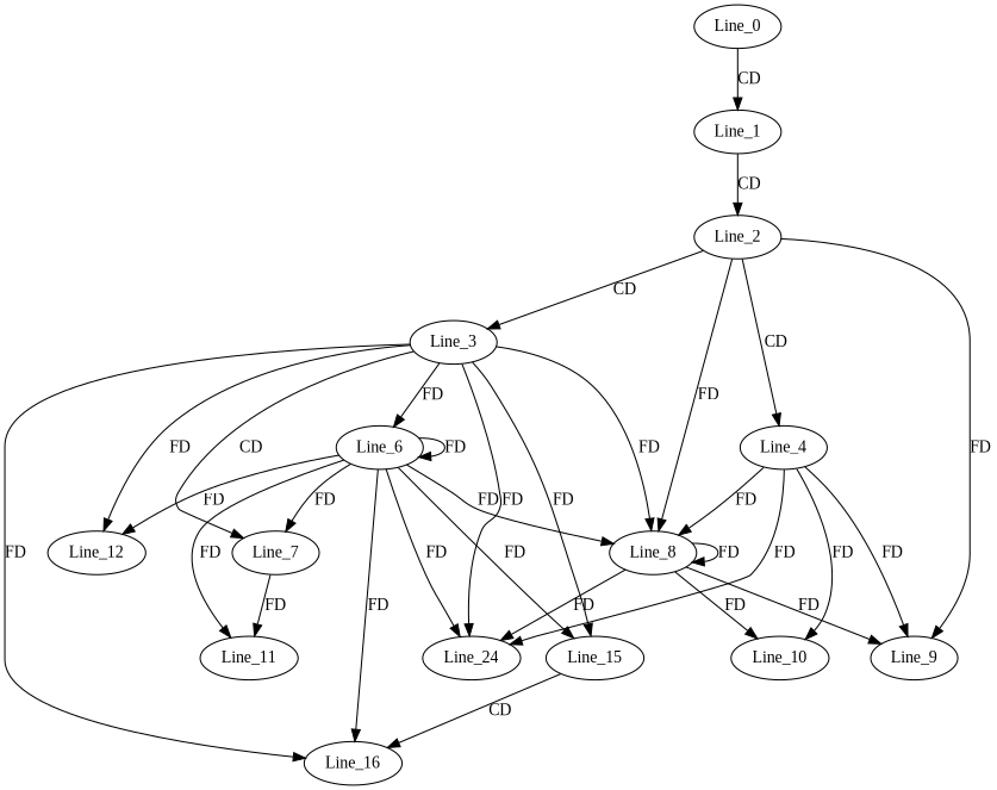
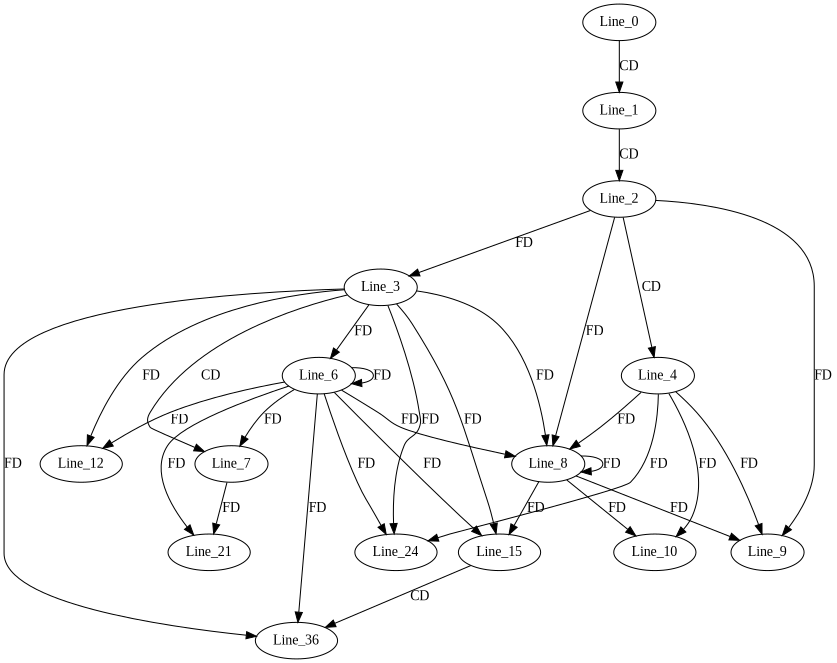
  digraph {
    fontname="Liberation Serif"
    node [fontname="Liberation Serif"]
    edge [fontname="Liberation Serif"]
    Line_0
    Line_1
    Line_2
    Line_3
    Line_4
    Line_8
    Line_9
    Line_6
    Line_7
    Line_12
    Line_15
-   Line_16
+   Line_16 [label=Line_36]
    Line_24
    Line_10
-   Line_11
+   Line_11 [label=Line_21]
    Line_0 -> Line_1 [label=CD]
    Line_1 -> Line_2 [label=CD]
-   Line_2 -> Line_3 [label=CD]
+   Line_2 -> Line_3 [label=FD]
    Line_2 -> Line_4 [label=CD]
    Line_2 -> Line_8 [label=FD]
    Line_2 -> Line_9 [label=FD]
    Line_3 -> Line_8 [label=FD]
    Line_3 -> Line_6 [label=FD]
    Line_3 -> Line_7 [label=CD]
    Line_3 -> Line_12 [label=FD]
    Line_3 -> Line_15 [label=FD]
    Line_3 -> Line_16 [label=FD]
    Line_3 -> Line_24 [label=FD]
    Line_4 -> Line_8 [label=FD]
    Line_4 -> Line_9 [label=FD]
    Line_4 -> Line_24 [label=FD]
    Line_4 -> Line_10 [label=FD]
    Line_8 -> Line_8 [label=FD]
    Line_8 -> Line_9 [label=FD]
-   Line_8 -> Line_24 [label=FD]
+   Line_8 -> Line_15 [label=FD]
    Line_8 -> Line_10 [label=FD]
    Line_6 -> Line_8 [label=FD]
    Line_6 -> Line_6 [label=FD]
    Line_6 -> Line_7 [label=FD]
    Line_6 -> Line_12 [label=FD]
    Line_6 -> Line_15 [label=FD]
    Line_6 -> Line_16 [label=FD]
    Line_6 -> Line_24 [label=FD]
    Line_6 -> Line_11 [label=FD]
    Line_7 -> Line_11 [label=FD]
    Line_15 -> Line_16 [label=CD]
  }
